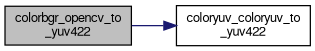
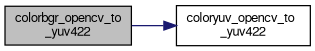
  digraph {
    rankdir=LR
    node [color=black fontname=FreeSans fontsize=10 shape=record style=filled]
    n1 [fillcolor=grey75 fontcolor=black height=0.2 label="colorbgr_opencv_to\l_yuv422" width=0.4]
-   n2 [fillcolor=white height=0.2 label="coloryuv_coloryuv_to\l_yuv422" width=0.4]
+   n2 [fillcolor=white height=0.2 label="coloryuv_opencv_to\l_yuv422" width=0.4]
    n1 -> n2 [color=midnightblue fontname=FreeSans fontsize=10 labelfontname=FreeSans labelfontsize=10 style=solid]
  }
